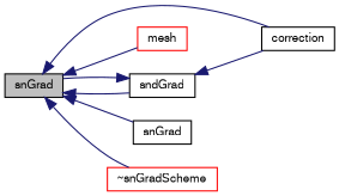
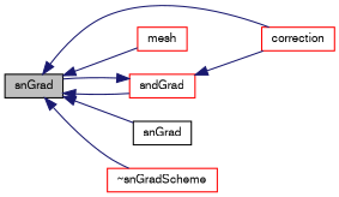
  digraph {
    rankdir=LR
    node [color=black fontname=FreeSans fontsize=10 shape=record]
    edge [color=midnightblue dir=back fontname=FreeSans fontsize=10 labelfontname=FreeSans labelfontsize=10 style=solid]
    n1 [fillcolor=grey75 fontcolor=black height=0.2 label=snGrad style=filled width=0.4]
-   n2 [height=0.2 label=correction width=0.4]
+   n2 [color=red height=0.2 label=correction width=0.4]
    n3 [color=red height=0.2 label=mesh width=0.4]
-   n4 [height=0.2 label=sndGrad width=0.4]
+   n4 [color=red height=0.2 label=sndGrad width=0.4]
    n5 [height=0.2 label=snGrad width=0.4]
    n6 [color=red height=0.2 label="~snGradScheme" width=0.4]
    n1 -> n2
    n1 -> n3
    n1 -> n4
    n1 -> n5
    n1 -> n6
    n4 -> n1
    n4 -> n2
  }
